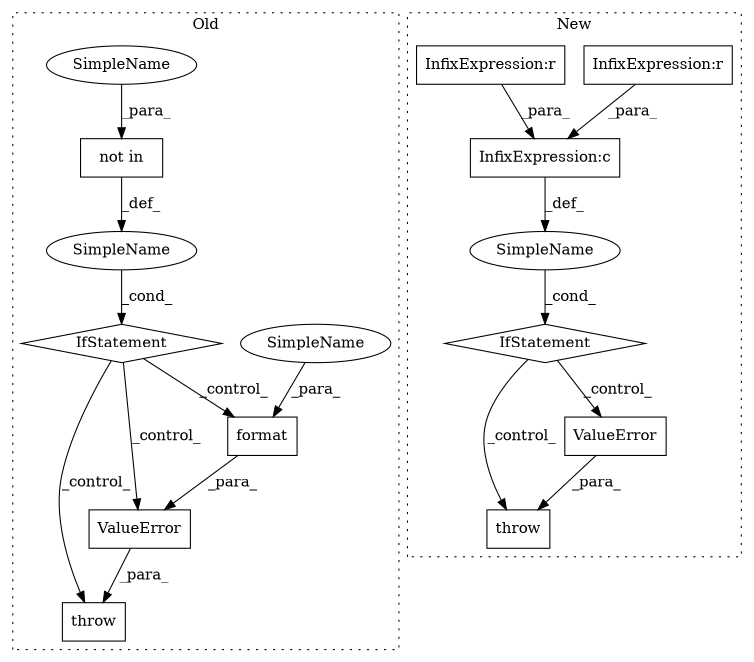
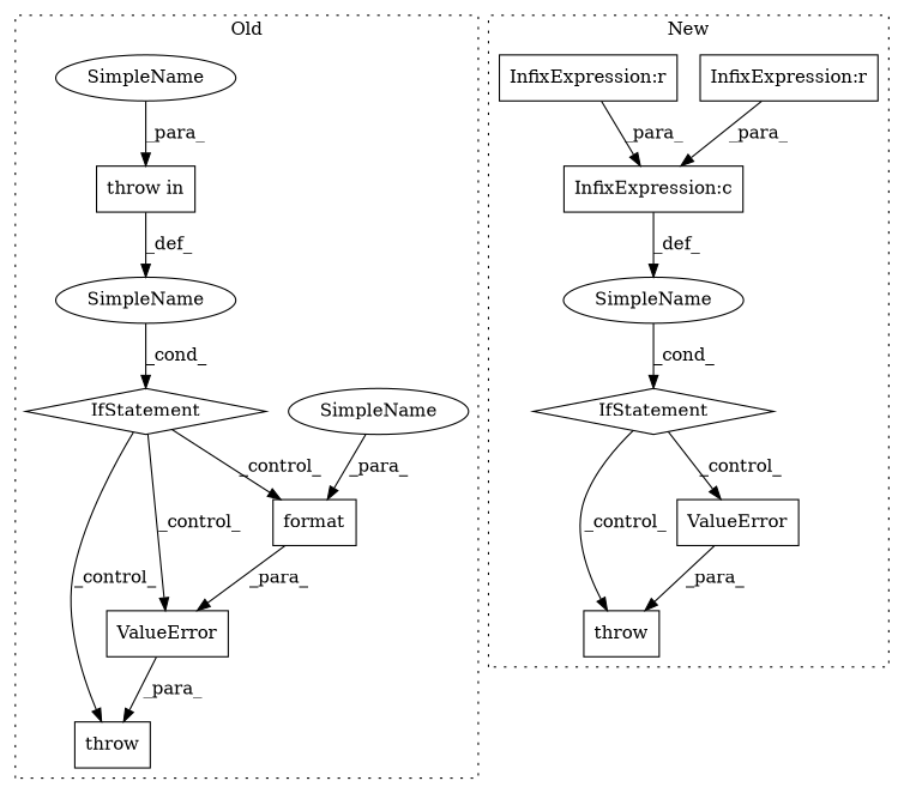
  digraph {
    node [a=42 l=4 shape=box]
-   n1 [a=108 l=46 label="not in" s=2032]
+   n1 [a=108 l=46 label="throw in" s=2032]
    n2 [a=25 l="8,2" label=IfStatement s="2024,2078" shape=diamond]
    n3 [a=53 l=6 label=throw s=2088]
    n4 [label=SimpleName shape=ellipse l=""]
    n5 [a=32 l="11,1" label=ValueError s="2094,2209"]
    n6 [a=32 l="7,1" label=format s="2112,2208"]
    n7 [l=8 label=SimpleName s=2169 shape=ellipse]
    n8 [l=8 label=SimpleName s=2032 shape=ellipse]
    n9 [a=53 l=6 label=throw s=2050]
    n10 [a=25 l="4,2" label=IfStatement s="1980,2040" shape=diamond]
    n11 [label=SimpleName shape=ellipse l=""]
    n12 [a=32 l="11,1" label=ValueError s="2056,2200"]
    n13 [a=27 label="InfixExpression:r" s=2029]
    n14 [a=27 label="InfixExpression:c" s=2007]
    n15 [a=27 label="InfixExpression:r" s=1998]
    subgraph cluster_1 {
      label=Old
      style=dotted
      n1
      n2
      n3
      n4
      n5
      n6
      n7
      n8
    }
    subgraph cluster_2 {
      label=New
      style=dotted
      n9
      n10
      n11
      n12
      n13
      n14
      n15
    }
    n1 -> n4 [label=_def_]
    n2 -> n3 [label=_control_]
    n2 -> n5 [label=_control_]
    n2 -> n6 [label=_control_]
    n4 -> n2 [label=_cond_]
    n5 -> n3 [label=_para_]
    n6 -> n5 [label=_para_]
    n7 -> n6 [label=_para_]
    n8 -> n1 [label=_para_]
    n10 -> n9 [label=_control_]
    n10 -> n12 [label=_control_]
    n11 -> n10 [label=_cond_]
    n12 -> n9 [label=_para_]
    n13 -> n14 [label=_para_]
    n14 -> n11 [label=_def_]
    n15 -> n14 [label=_para_]
  }
